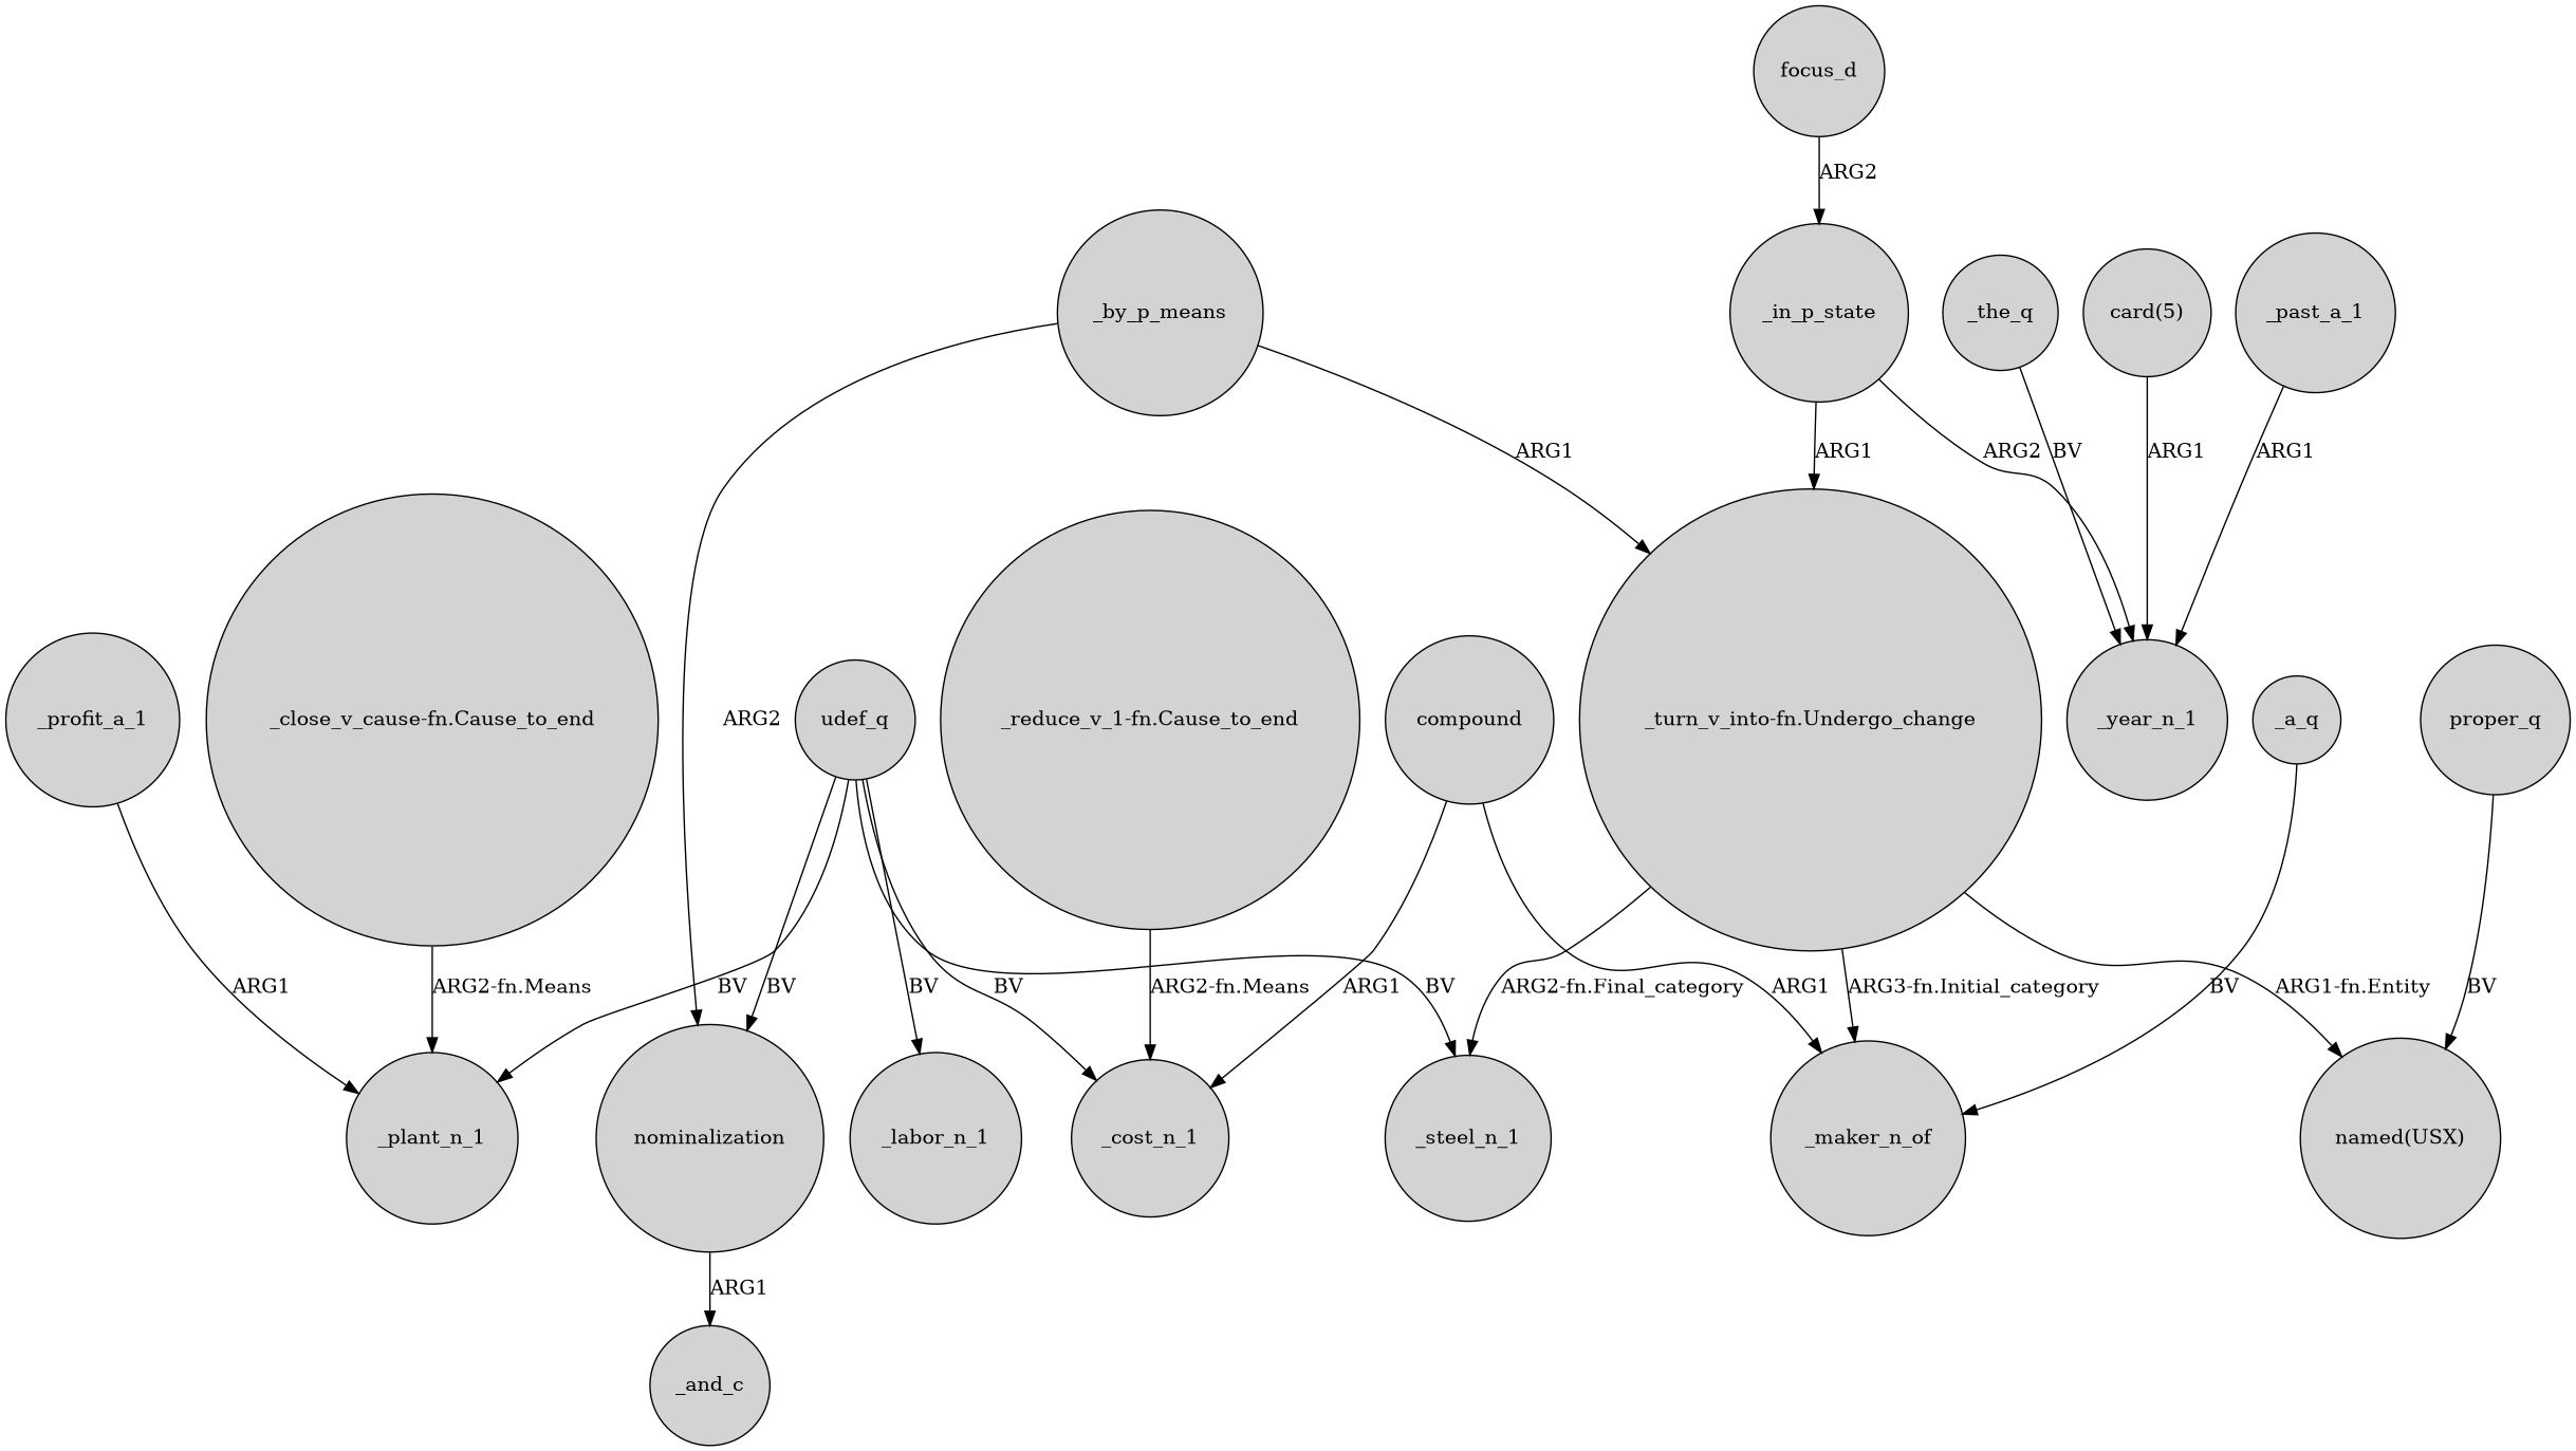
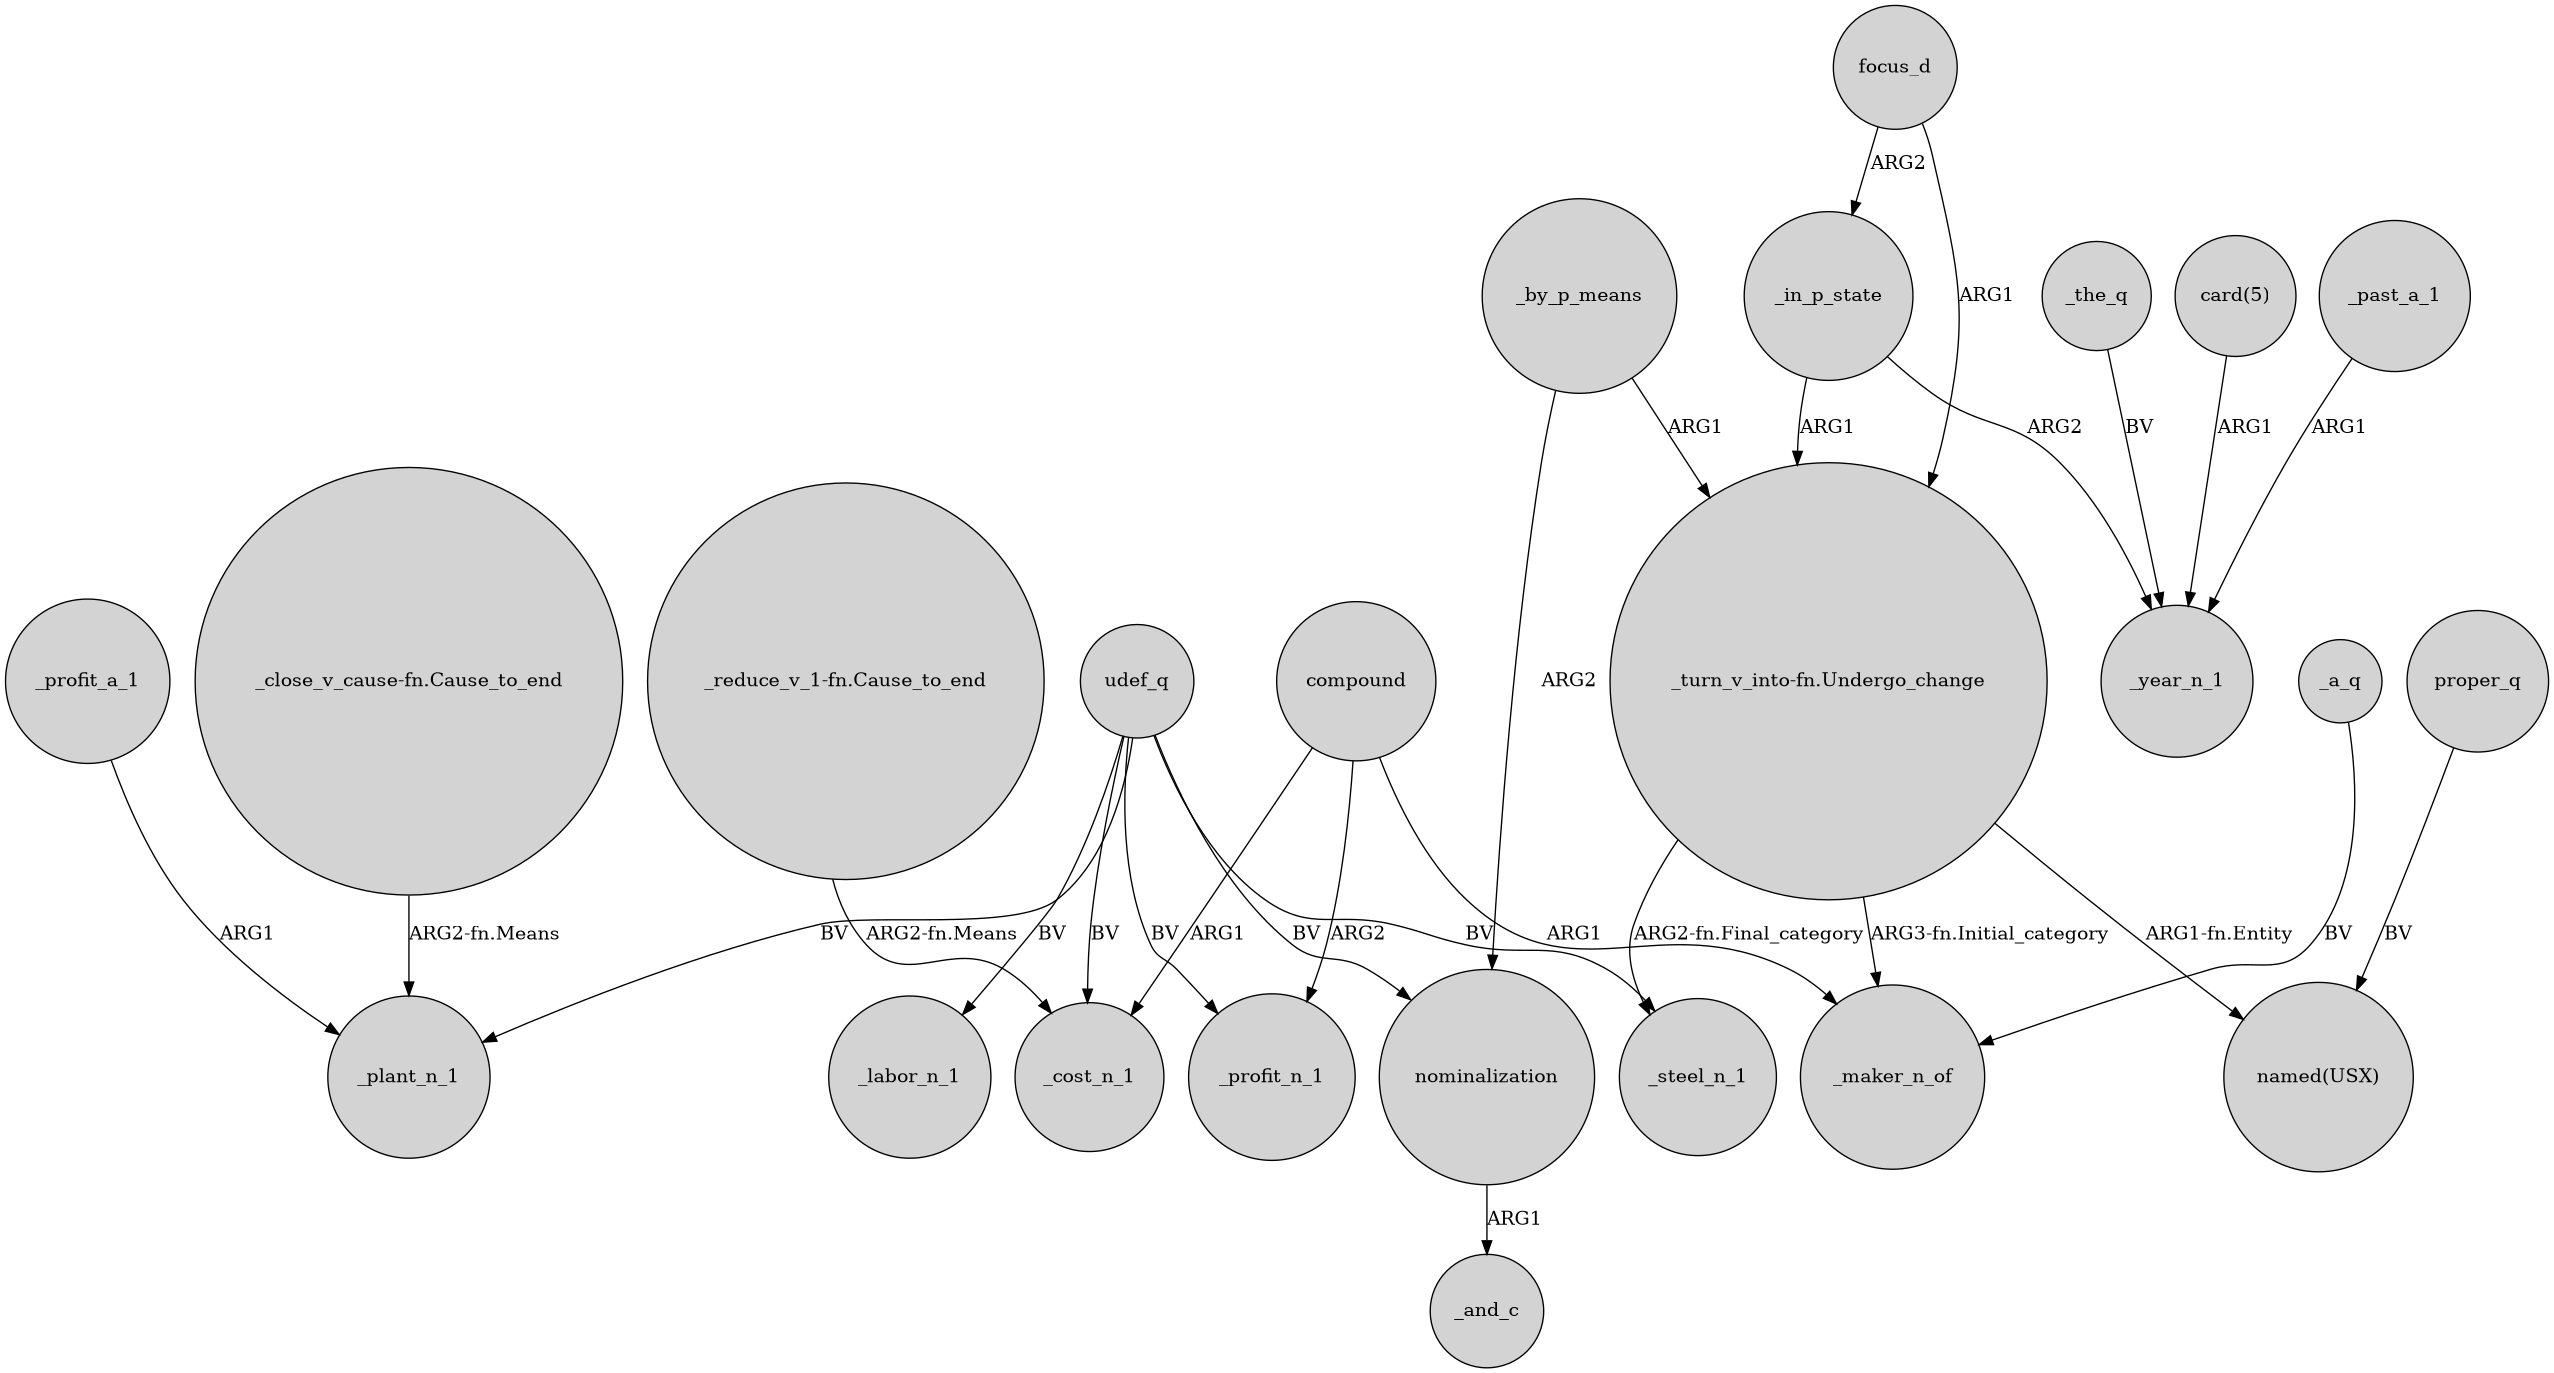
  digraph {
    node [shape=circle style=filled]
    udef_q
    _plant_n_1
    _cost_n_1
    nominalization
+   _profit_n_1
    _steel_n_1
    _labor_n_1
    _and_c
    "_close_v_cause-fn.Cause_to_end"
    focus_d
    _in_p_state
    "_turn_v_into-fn.Undergo_change"
    _year_n_1
    "named(USX)"
    _maker_n_of
    "_reduce_v_1-fn.Cause_to_end"
    _the_q
    compound
    _by_p_means
    "card(5)"
    _past_a_1
    _a_q
    proper_q
    n24 [label=_profit_a_1]
    udef_q -> _plant_n_1 [label=BV]
    udef_q -> _cost_n_1 [label=BV]
    udef_q -> nominalization [label=BV]
+   udef_q -> _profit_n_1 [label=BV]
    udef_q -> _steel_n_1 [label=BV]
    udef_q -> _labor_n_1 [label=BV]
    nominalization -> _and_c [label=ARG1]
    "_close_v_cause-fn.Cause_to_end" -> _plant_n_1 [label="ARG2-fn.Means"]
    focus_d -> _in_p_state [label=ARG2]
+   focus_d -> "_turn_v_into-fn.Undergo_change" [label=ARG1]
    _in_p_state -> "_turn_v_into-fn.Undergo_change" [label=ARG1]
    _in_p_state -> _year_n_1 [label=ARG2]
    "_turn_v_into-fn.Undergo_change" -> _steel_n_1 [label="ARG2-fn.Final_category"]
    "_turn_v_into-fn.Undergo_change" -> "named(USX)" [label="ARG1-fn.Entity"]
    "_turn_v_into-fn.Undergo_change" -> _maker_n_of [label="ARG3-fn.Initial_category"]
    "_reduce_v_1-fn.Cause_to_end" -> _cost_n_1 [label="ARG2-fn.Means"]
    _the_q -> _year_n_1 [label=BV]
    compound -> _cost_n_1 [label=ARG1]
+   compound -> _profit_n_1 [label=ARG2]
    compound -> _maker_n_of [label=ARG1]
    _by_p_means -> nominalization [label=ARG2]
    _by_p_means -> "_turn_v_into-fn.Undergo_change" [label=ARG1]
    "card(5)" -> _year_n_1 [label=ARG1]
    _past_a_1 -> _year_n_1 [label=ARG1]
    _a_q -> _maker_n_of [label=BV]
    proper_q -> "named(USX)" [label=BV]
    n24 -> _plant_n_1 [label=ARG1]
  }
